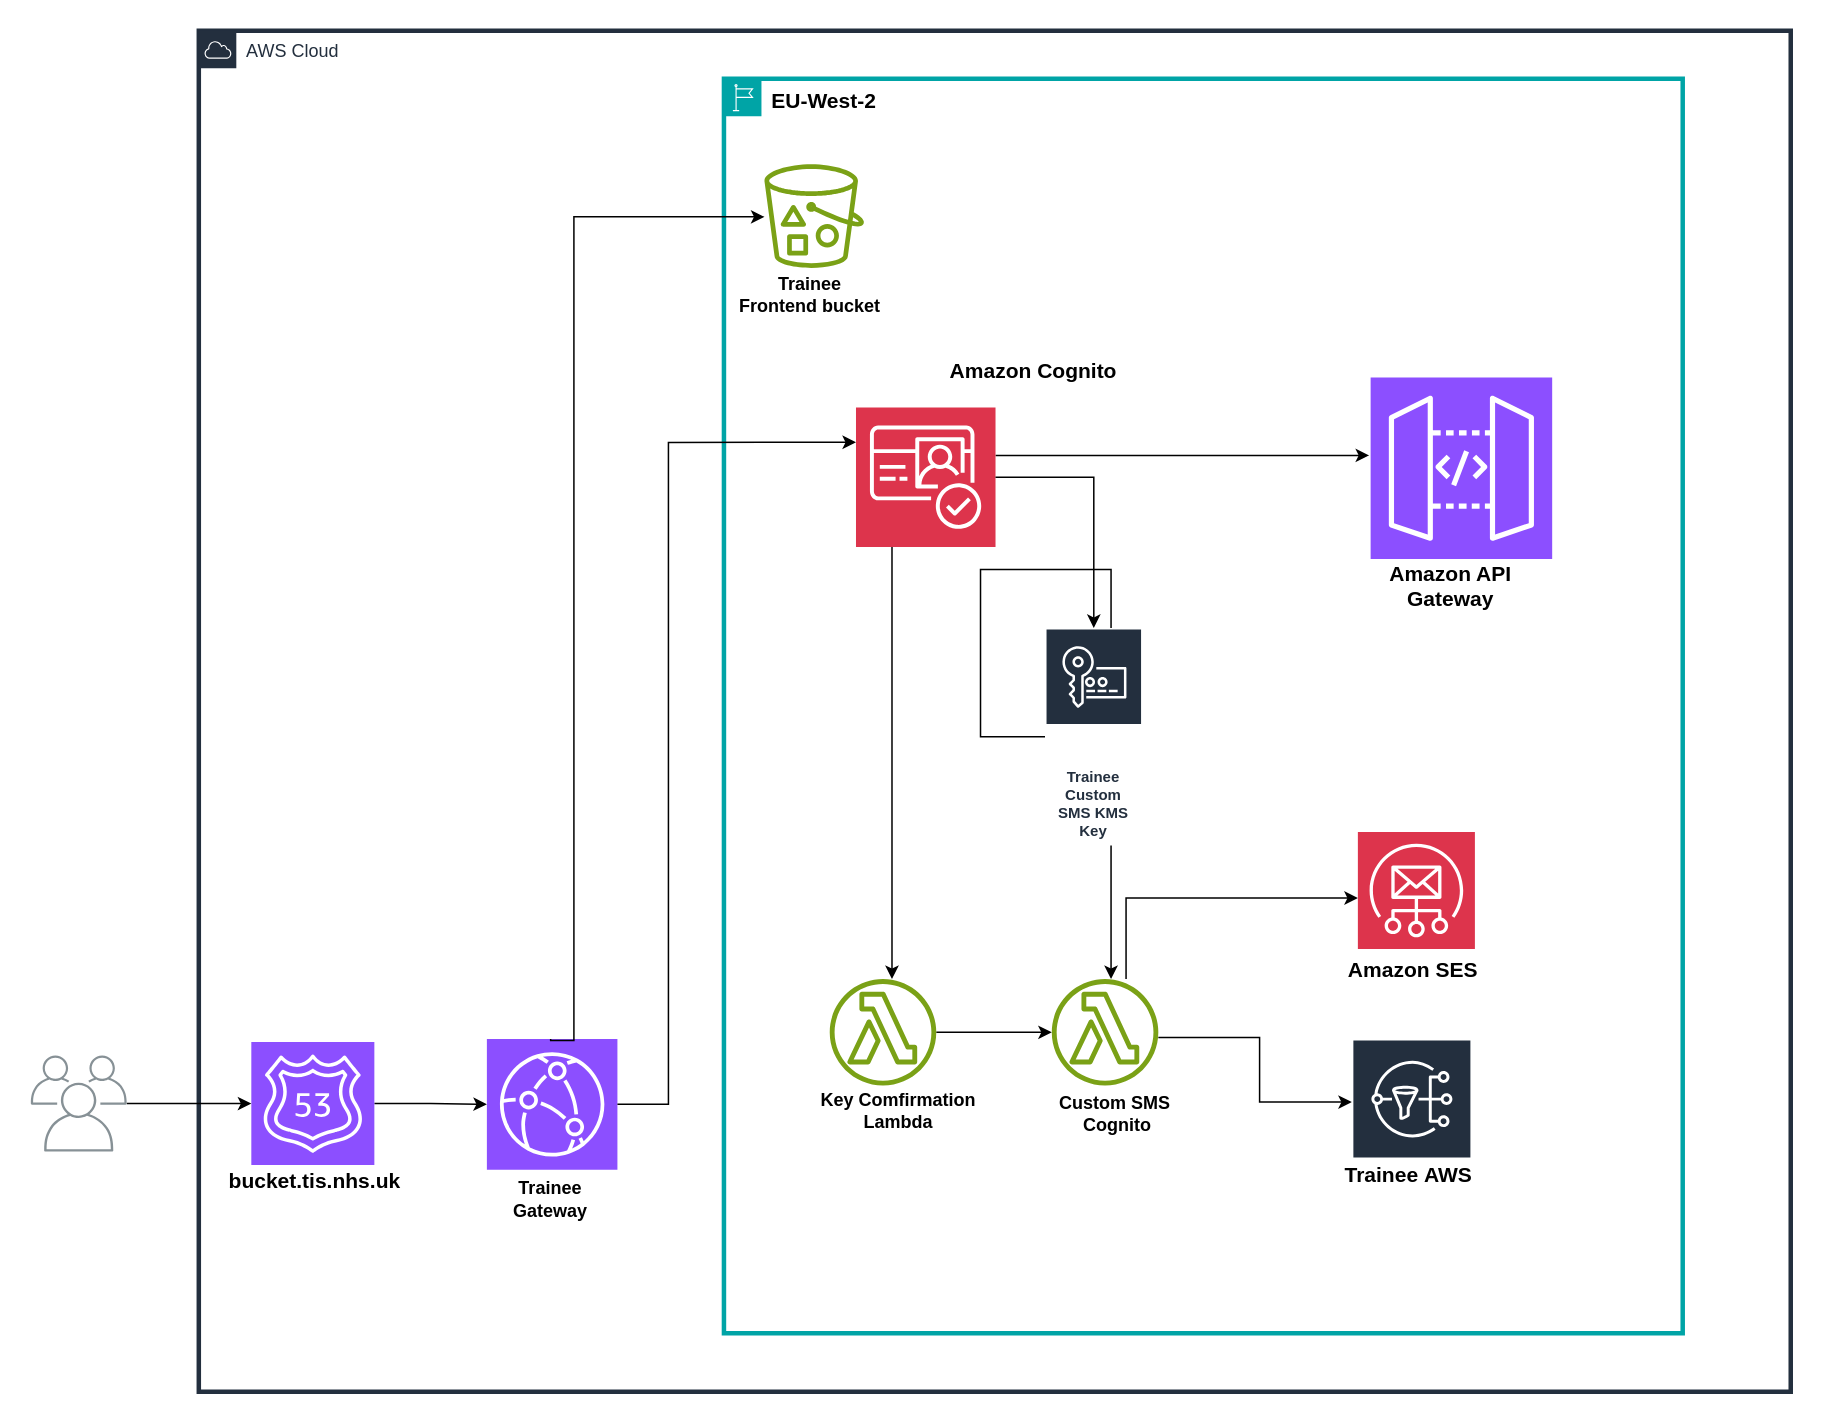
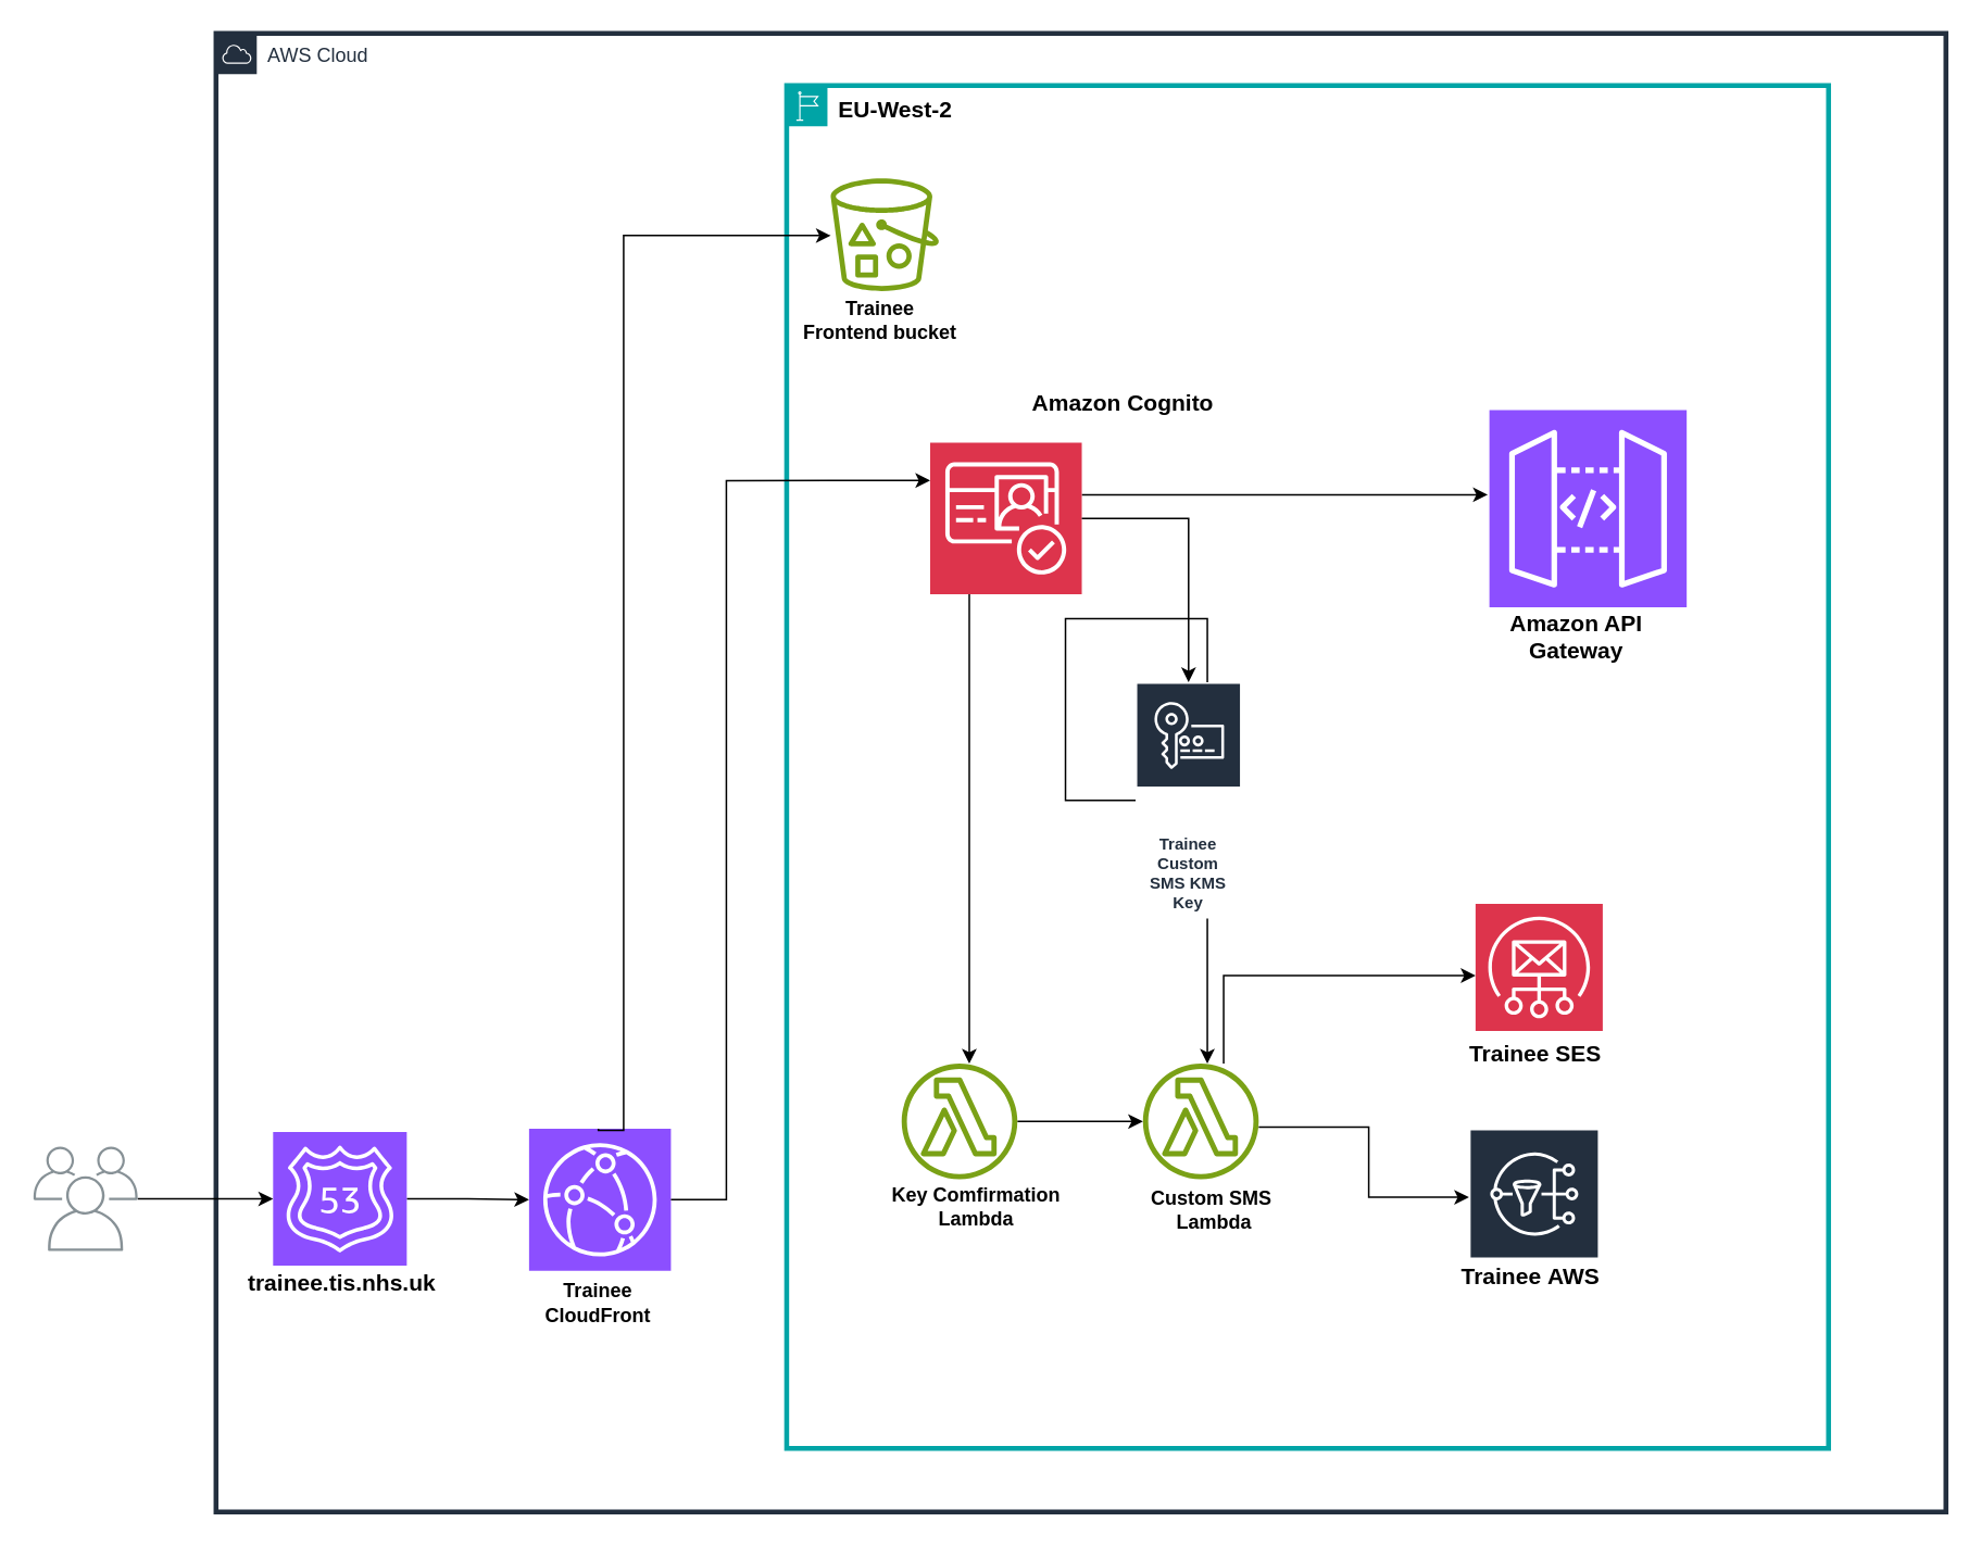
  <mxCell id="0" />
  <mxCell id="1" parent="0" />
  <mxCell id="2" value="AWS Cloud" style="points=[[0,0],[0.25,0],[0.5,0],[0.75,0],[1,0],[1,0.25],[1,0.5],[1,0.75],[1,1],[0.75,1],[0.5,1],[0.25,1],[0,1],[0,0.75],[0,0.5],[0,0.25]];outlineConnect=0;gradientColor=none;html=1;whiteSpace=wrap;fontSize=12;fontStyle=0;container=1;pointerEvents=0;collapsible=0;recursiveResize=0;shape=mxgraph.aws4.group;grIcon=mxgraph.aws4.group_aws_cloud;strokeColor=#232F3E;fillColor=none;verticalAlign=top;align=left;spacingLeft=30;fontColor=#232F3E;dashed=0;strokeWidth=3;" parent="1" vertex="1"><mxGeometry x="132" y="20" width="1061" height="907" as="geometry" /></mxCell>
  <mxCell id="3" value="&lt;font face=&quot;Helvetica&quot; style=&quot;font-size: 14px; color: light-dark(rgb(0, 0, 0), rgb(255, 255, 255));&quot;&gt;&lt;b style=&quot;&quot;&gt;EU-West-2&lt;/b&gt;&lt;/font&gt;" style="points=[[0,0],[0.25,0],[0.5,0],[0.75,0],[1,0],[1,0.25],[1,0.5],[1,0.75],[1,1],[0.75,1],[0.5,1],[0.25,1],[0,1],[0,0.75],[0,0.5],[0,0.25]];outlineConnect=0;gradientColor=none;html=1;whiteSpace=wrap;fontSize=12;fontStyle=0;container=1;pointerEvents=0;collapsible=0;recursiveResize=0;shape=mxgraph.aws4.group;grIcon=mxgraph.aws4.group_region;strokeColor=light-dark(#00A4A6,#1A3300);fillColor=none;verticalAlign=top;align=left;spacingLeft=30;fontColor=#147EBA;strokeWidth=3;" parent="2" vertex="1"><mxGeometry x="350" y="32" width="639" height="836" as="geometry" /></mxCell>
  <mxCell id="4" style="edgeStyle=orthogonalEdgeStyle;rounded=0;orthogonalLoop=1;jettySize=auto;html=1;" parent="3" source="7" target="13" edge="1"><mxGeometry relative="1" as="geometry"><Array as="points"><mxPoint x="112" y="509" /><mxPoint x="112" y="509" /></Array></mxGeometry></mxCell>
  <mxCell id="5" style="edgeStyle=orthogonalEdgeStyle;rounded=0;orthogonalLoop=1;jettySize=auto;html=1;" parent="3" source="22" target="11" edge="1"><mxGeometry relative="1" as="geometry"><Array as="points"><mxPoint x="171" y="327" /><mxPoint x="258" y="327" /></Array></mxGeometry></mxCell>
  <mxCell id="6" style="edgeStyle=orthogonalEdgeStyle;rounded=0;orthogonalLoop=1;jettySize=auto;html=1;" parent="3" source="7" edge="1"><mxGeometry relative="1" as="geometry"><mxPoint x="430" y="251" as="targetPoint" /><Array as="points"><mxPoint x="369" y="251" /><mxPoint x="369" y="251" /></Array></mxGeometry></mxCell>
  <mxCell id="7" value="" style="sketch=0;points=[[0,0,0],[0.25,0,0],[0.5,0,0],[0.75,0,0],[1,0,0],[0,1,0],[0.25,1,0],[0.5,1,0],[0.75,1,0],[1,1,0],[0,0.25,0],[0,0.5,0],[0,0.75,0],[1,0.25,0],[1,0.5,0],[1,0.75,0]];outlineConnect=0;fontColor=#232F3E;fillColor=light-dark(#DD344C,#FF6666);strokeColor=#ffffff;dashed=0;verticalLabelPosition=bottom;verticalAlign=top;align=center;html=1;fontSize=12;fontStyle=0;aspect=fixed;shape=mxgraph.aws4.resourceIcon;resIcon=mxgraph.aws4.cognito;" parent="3" vertex="1"><mxGeometry x="88" y="219" width="93" height="93" as="geometry" /></mxCell>
  <mxCell id="8" value="&lt;b&gt;&lt;font style=&quot;font-size: 14px;&quot;&gt;Amazon Cognito&lt;/font&gt;&lt;/b&gt;" style="text;html=1;align=center;verticalAlign=middle;resizable=0;points=[];autosize=1;strokeColor=none;fillColor=none;" parent="3" vertex="1"><mxGeometry x="140.5" y="180" width="130" height="30" as="geometry" /></mxCell>
  <mxCell id="9" style="edgeStyle=orthogonalEdgeStyle;rounded=0;orthogonalLoop=1;jettySize=auto;html=1;" parent="3" source="11" target="17" edge="1"><mxGeometry relative="1" as="geometry"><Array as="points"><mxPoint x="268" y="546" /></Array></mxGeometry></mxCell>
  <mxCell id="10" style="edgeStyle=orthogonalEdgeStyle;rounded=0;orthogonalLoop=1;jettySize=auto;html=1;" parent="3" source="11" target="16" edge="1"><mxGeometry relative="1" as="geometry"><Array as="points"><mxPoint x="357" y="639" /><mxPoint x="357" y="682" /></Array></mxGeometry></mxCell>
  <mxCell id="11" value="" style="sketch=0;outlineConnect=0;fontColor=#232F3E;gradientColor=none;fillColor=#7AA116;strokeColor=none;dashed=0;verticalLabelPosition=bottom;verticalAlign=top;align=center;html=1;fontSize=12;fontStyle=0;aspect=fixed;pointerEvents=1;shape=mxgraph.aws4.lambda_function;" parent="3" vertex="1"><mxGeometry x="218.5" y="600" width="71" height="71" as="geometry" /></mxCell>
  <mxCell id="12" style="edgeStyle=orthogonalEdgeStyle;rounded=0;orthogonalLoop=1;jettySize=auto;html=1;" parent="3" source="13" target="11" edge="1"><mxGeometry relative="1" as="geometry" /></mxCell>
  <mxCell id="13" value="" style="sketch=0;outlineConnect=0;fontColor=#232F3E;gradientColor=none;fillColor=#7AA116;strokeColor=none;dashed=0;verticalLabelPosition=bottom;verticalAlign=top;align=center;html=1;fontSize=12;fontStyle=0;aspect=fixed;pointerEvents=1;shape=mxgraph.aws4.lambda_function;" parent="3" vertex="1"><mxGeometry x="70.5" y="600" width="71" height="71" as="geometry" /></mxCell>
  <mxCell id="14" value="&lt;b&gt;&lt;font style=&quot;font-size: 12px;&quot;&gt;Key Comfirmation&lt;br&gt;Lambda&lt;/font&gt;&lt;/b&gt;" style="text;html=1;align=center;verticalAlign=middle;resizable=0;points=[];autosize=1;strokeColor=none;fillColor=none;" parent="3" vertex="1"><mxGeometry x="53" y="667" width="125" height="41" as="geometry" /></mxCell>
- <mxCell id="15" value="&lt;b style=&quot;&quot;&gt;&lt;font style=&quot;font-size: 12px;&quot;&gt;Custom SMS&amp;nbsp;&lt;br&gt;Cognito&lt;/font&gt;&lt;/b&gt;" style="text;html=1;align=center;verticalAlign=middle;resizable=0;points=[];autosize=1;strokeColor=none;fillColor=none;" parent="3" vertex="1"><mxGeometry x="214" y="669.5" width="95" height="41" as="geometry" /></mxCell>
+ <mxCell id="15" value="&lt;b style=&quot;&quot;&gt;&lt;font style=&quot;font-size: 12px;&quot;&gt;Custom SMS&amp;nbsp;&lt;br&gt;Lambda&lt;/font&gt;&lt;/b&gt;" style="text;html=1;align=center;verticalAlign=middle;resizable=0;points=[];autosize=1;strokeColor=none;fillColor=none;" parent="3" vertex="1"><mxGeometry x="214" y="669.5" width="95" height="41" as="geometry" /></mxCell>
  <mxCell id="16" value="" style="sketch=0;outlineConnect=0;fontColor=#232F3E;gradientColor=none;strokeColor=#ffffff;fillColor=#232F3E;dashed=0;verticalLabelPosition=middle;verticalAlign=bottom;align=center;html=1;whiteSpace=wrap;fontSize=10;fontStyle=1;spacing=3;shape=mxgraph.aws4.productIcon;prIcon=mxgraph.aws4.sns;" parent="3" vertex="1"><mxGeometry x="418.5" y="640" width="80" height="100" as="geometry" /></mxCell>
  <mxCell id="17" value="" style="sketch=0;points=[[0,0,0],[0.25,0,0],[0.5,0,0],[0.75,0,0],[1,0,0],[0,1,0],[0.25,1,0],[0.5,1,0],[0.75,1,0],[1,1,0],[0,0.25,0],[0,0.5,0],[0,0.75,0],[1,0.25,0],[1,0.5,0],[1,0.75,0]];outlineConnect=0;fontColor=#232F3E;fillColor=#DD344C;strokeColor=#ffffff;dashed=0;verticalLabelPosition=bottom;verticalAlign=top;align=center;html=1;fontSize=12;fontStyle=0;aspect=fixed;shape=mxgraph.aws4.resourceIcon;resIcon=mxgraph.aws4.simple_email_service;" parent="3" vertex="1"><mxGeometry x="422.5" y="502" width="78" height="78" as="geometry" /></mxCell>
  <mxCell id="18" value="&lt;b&gt;&lt;font style=&quot;font-size: 14px;&quot;&gt;Trainee&amp;nbsp;AWS&lt;/font&gt;&lt;/b&gt;" style="text;html=1;align=center;verticalAlign=middle;resizable=0;points=[];autosize=1;strokeColor=none;fillColor=none;" parent="3" vertex="1"><mxGeometry x="405.5" y="716" width="100" height="29" as="geometry" /></mxCell>
- <mxCell id="19" value="&lt;b&gt;&lt;font style=&quot;font-size: 14px;&quot;&gt;Amazon SES&lt;/font&gt;&lt;/b&gt;" style="text;html=1;align=center;verticalAlign=middle;resizable=0;points=[];autosize=1;strokeColor=none;fillColor=none;" parent="3" vertex="1"><mxGeometry x="409" y="579" width="99" height="29" as="geometry" /></mxCell>
+ <mxCell id="19" value="&lt;b&gt;&lt;font style=&quot;font-size: 14px;&quot;&gt;Trainee SES&lt;/font&gt;&lt;/b&gt;" style="text;html=1;align=center;verticalAlign=middle;resizable=0;points=[];autosize=1;strokeColor=none;fillColor=none;" parent="3" vertex="1"><mxGeometry x="409" y="579" width="99" height="29" as="geometry" /></mxCell>
  <mxCell id="20" value="&lt;span style=&quot;font-size: 14px;&quot;&gt;&lt;b&gt;Amazon API &lt;br&gt;Gateway&lt;/b&gt;&lt;/span&gt;" style="text;html=1;align=center;verticalAlign=middle;resizable=0;points=[];autosize=1;strokeColor=none;fillColor=none;" parent="3" vertex="1"><mxGeometry x="437" y="315" width="94" height="46" as="geometry" /></mxCell>
  <mxCell id="21" value="" style="edgeStyle=orthogonalEdgeStyle;rounded=0;orthogonalLoop=1;jettySize=auto;html=1;" parent="3" source="7" target="22" edge="1"><mxGeometry relative="1" as="geometry"><mxPoint x="668" y="397" as="sourcePoint" /><mxPoint x="755" y="661" as="targetPoint" /><Array as="points" /></mxGeometry></mxCell>
  <mxCell id="22" value="Trainee Custom&lt;br&gt;SMS KMS Key" style="sketch=0;outlineConnect=0;fontColor=#232F3E;gradientColor=none;strokeColor=#ffffff;fillColor=#232F3E;dashed=0;verticalLabelPosition=middle;verticalAlign=bottom;align=center;html=1;whiteSpace=wrap;fontSize=10;fontStyle=1;spacing=3;shape=mxgraph.aws4.productIcon;prIcon=mxgraph.aws4.key_management_service;" parent="3" vertex="1"><mxGeometry x="214" y="366" width="65" height="145" as="geometry" /></mxCell>
  <mxCell id="23" value="" style="sketch=0;points=[[0,0,0],[0.25,0,0],[0.5,0,0],[0.75,0,0],[1,0,0],[0,1,0],[0.25,1,0],[0.5,1,0],[0.75,1,0],[1,1,0],[0,0.25,0],[0,0.5,0],[0,0.75,0],[1,0.25,0],[1,0.5,0],[1,0.75,0]];outlineConnect=0;fontColor=#232F3E;fillColor=#8C4FFF;strokeColor=#ffffff;dashed=0;verticalLabelPosition=bottom;verticalAlign=top;align=center;html=1;fontSize=12;fontStyle=0;aspect=fixed;shape=mxgraph.aws4.resourceIcon;resIcon=mxgraph.aws4.api_gateway;" parent="3" vertex="1"><mxGeometry x="431" y="199" width="121" height="121" as="geometry" /></mxCell>
  <mxCell id="24" value="" style="sketch=0;outlineConnect=0;fontColor=#232F3E;gradientColor=none;fillColor=#7AA116;strokeColor=none;dashed=0;verticalLabelPosition=bottom;verticalAlign=top;align=center;html=1;fontSize=12;fontStyle=0;aspect=fixed;pointerEvents=1;shape=mxgraph.aws4.bucket_with_objects;" parent="3" vertex="1"><mxGeometry x="27.0" y="57" width="66.34" height="69" as="geometry" /></mxCell>
  <mxCell id="25" value="&lt;b&gt;&lt;font style=&quot;font-size: 12px;&quot;&gt;Trainee&lt;br&gt;Frontend bucket&lt;br&gt;&lt;/font&gt;&lt;/b&gt;" style="text;html=1;align=center;verticalAlign=middle;resizable=0;points=[];autosize=1;strokeColor=none;fillColor=none;" parent="3" vertex="1"><mxGeometry x="1.0" y="123" width="112" height="41" as="geometry" /></mxCell>
  <mxCell id="26" value="" style="sketch=0;points=[[0,0,0],[0.25,0,0],[0.5,0,0],[0.75,0,0],[1,0,0],[0,1,0],[0.25,1,0],[0.5,1,0],[0.75,1,0],[1,1,0],[0,0.25,0],[0,0.5,0],[0,0.75,0],[1,0.25,0],[1,0.5,0],[1,0.75,0]];outlineConnect=0;fontColor=#232F3E;fillColor=#8C4FFF;strokeColor=#ffffff;dashed=0;verticalLabelPosition=bottom;verticalAlign=top;align=center;html=1;fontSize=12;fontStyle=0;aspect=fixed;shape=mxgraph.aws4.resourceIcon;resIcon=mxgraph.aws4.cloudfront;" parent="2" vertex="1"><mxGeometry x="192" y="672" width="87" height="87" as="geometry" /></mxCell>
- <mxCell id="27" value="&lt;b&gt;&lt;font style=&quot;font-size: 12px;&quot;&gt;Trainee&lt;br&gt;Gateway&lt;/font&gt;&lt;/b&gt;" style="text;html=1;align=center;verticalAlign=middle;resizable=0;points=[];autosize=1;strokeColor=none;fillColor=none;" parent="2" vertex="1"><mxGeometry x="192" y="758" width="83" height="41" as="geometry" /></mxCell>
+ <mxCell id="27" value="&lt;b&gt;&lt;font style=&quot;font-size: 12px;&quot;&gt;Trainee&lt;br&gt;CloudFront&lt;/font&gt;&lt;/b&gt;" style="text;html=1;align=center;verticalAlign=middle;resizable=0;points=[];autosize=1;strokeColor=none;fillColor=none;" parent="2" vertex="1"><mxGeometry x="192" y="758" width="83" height="41" as="geometry" /></mxCell>
  <mxCell id="28" value="" style="edgeStyle=orthogonalEdgeStyle;rounded=0;orthogonalLoop=1;jettySize=auto;html=1;" parent="2" source="29" target="26" edge="1"><mxGeometry relative="1" as="geometry" /></mxCell>
  <mxCell id="29" value="" style="sketch=0;points=[[0,0,0],[0.25,0,0],[0.5,0,0],[0.75,0,0],[1,0,0],[0,1,0],[0.25,1,0],[0.5,1,0],[0.75,1,0],[1,1,0],[0,0.25,0],[0,0.5,0],[0,0.75,0],[1,0.25,0],[1,0.5,0],[1,0.75,0]];outlineConnect=0;fontColor=#232F3E;fillColor=#8C4FFF;strokeColor=#ffffff;dashed=0;verticalLabelPosition=bottom;verticalAlign=top;align=center;html=1;fontSize=12;fontStyle=0;aspect=fixed;shape=mxgraph.aws4.resourceIcon;resIcon=mxgraph.aws4.route_53;" parent="2" vertex="1"><mxGeometry x="35" y="674" width="82" height="82" as="geometry" /></mxCell>
- <mxCell id="30" value="&lt;b style=&quot;&quot;&gt;&lt;font style=&quot;font-size: 14px;&quot;&gt;bucket.tis.nhs.uk&lt;/font&gt;&lt;/b&gt;" style="text;html=1;align=center;verticalAlign=middle;resizable=0;points=[];autosize=1;strokeColor=none;fillColor=none;" parent="2" vertex="1"><mxGeometry x="10" y="752" width="133" height="29" as="geometry" /></mxCell>
+ <mxCell id="30" value="&lt;b style=&quot;&quot;&gt;&lt;font style=&quot;font-size: 14px;&quot;&gt;trainee.tis.nhs.uk&lt;/font&gt;&lt;/b&gt;" style="text;html=1;align=center;verticalAlign=middle;resizable=0;points=[];autosize=1;strokeColor=none;fillColor=none;" parent="2" vertex="1"><mxGeometry x="10" y="752" width="133" height="29" as="geometry" /></mxCell>
  <mxCell id="31" style="edgeStyle=orthogonalEdgeStyle;rounded=0;orthogonalLoop=1;jettySize=auto;html=1;exitX=0.5;exitY=0;exitDx=0;exitDy=0;exitPerimeter=0;" parent="2" target="24" edge="1"><mxGeometry relative="1" as="geometry"><mxPoint x="234.5" y="672" as="sourcePoint" /><mxPoint x="235" y="207" as="targetPoint" /><Array as="points"><mxPoint x="235" y="673" /><mxPoint x="250" y="673" /><mxPoint x="250" y="124" /></Array></mxGeometry></mxCell>
  <mxCell id="32" style="edgeStyle=orthogonalEdgeStyle;rounded=0;orthogonalLoop=1;jettySize=auto;html=1;entryX=0;entryY=0.25;entryDx=0;entryDy=0;entryPerimeter=0;" parent="2" source="26" target="7" edge="1"><mxGeometry relative="1" as="geometry"><Array as="points"><mxPoint x="313" y="716" /><mxPoint x="313" y="274" /></Array></mxGeometry></mxCell>
  <mxCell id="33" style="edgeStyle=orthogonalEdgeStyle;rounded=0;orthogonalLoop=1;jettySize=auto;html=1;" parent="1" source="34" target="29" edge="1"><mxGeometry relative="1" as="geometry" /></mxCell>
  <mxCell id="34" value="" style="sketch=0;outlineConnect=0;gradientColor=none;fontColor=#545B64;strokeColor=none;fillColor=#879196;dashed=0;verticalLabelPosition=bottom;verticalAlign=top;align=center;html=1;fontSize=12;fontStyle=0;aspect=fixed;shape=mxgraph.aws4.illustration_users;pointerEvents=1" parent="1" vertex="1"><mxGeometry x="20" y="703" width="64" height="64" as="geometry" /></mxCell>
